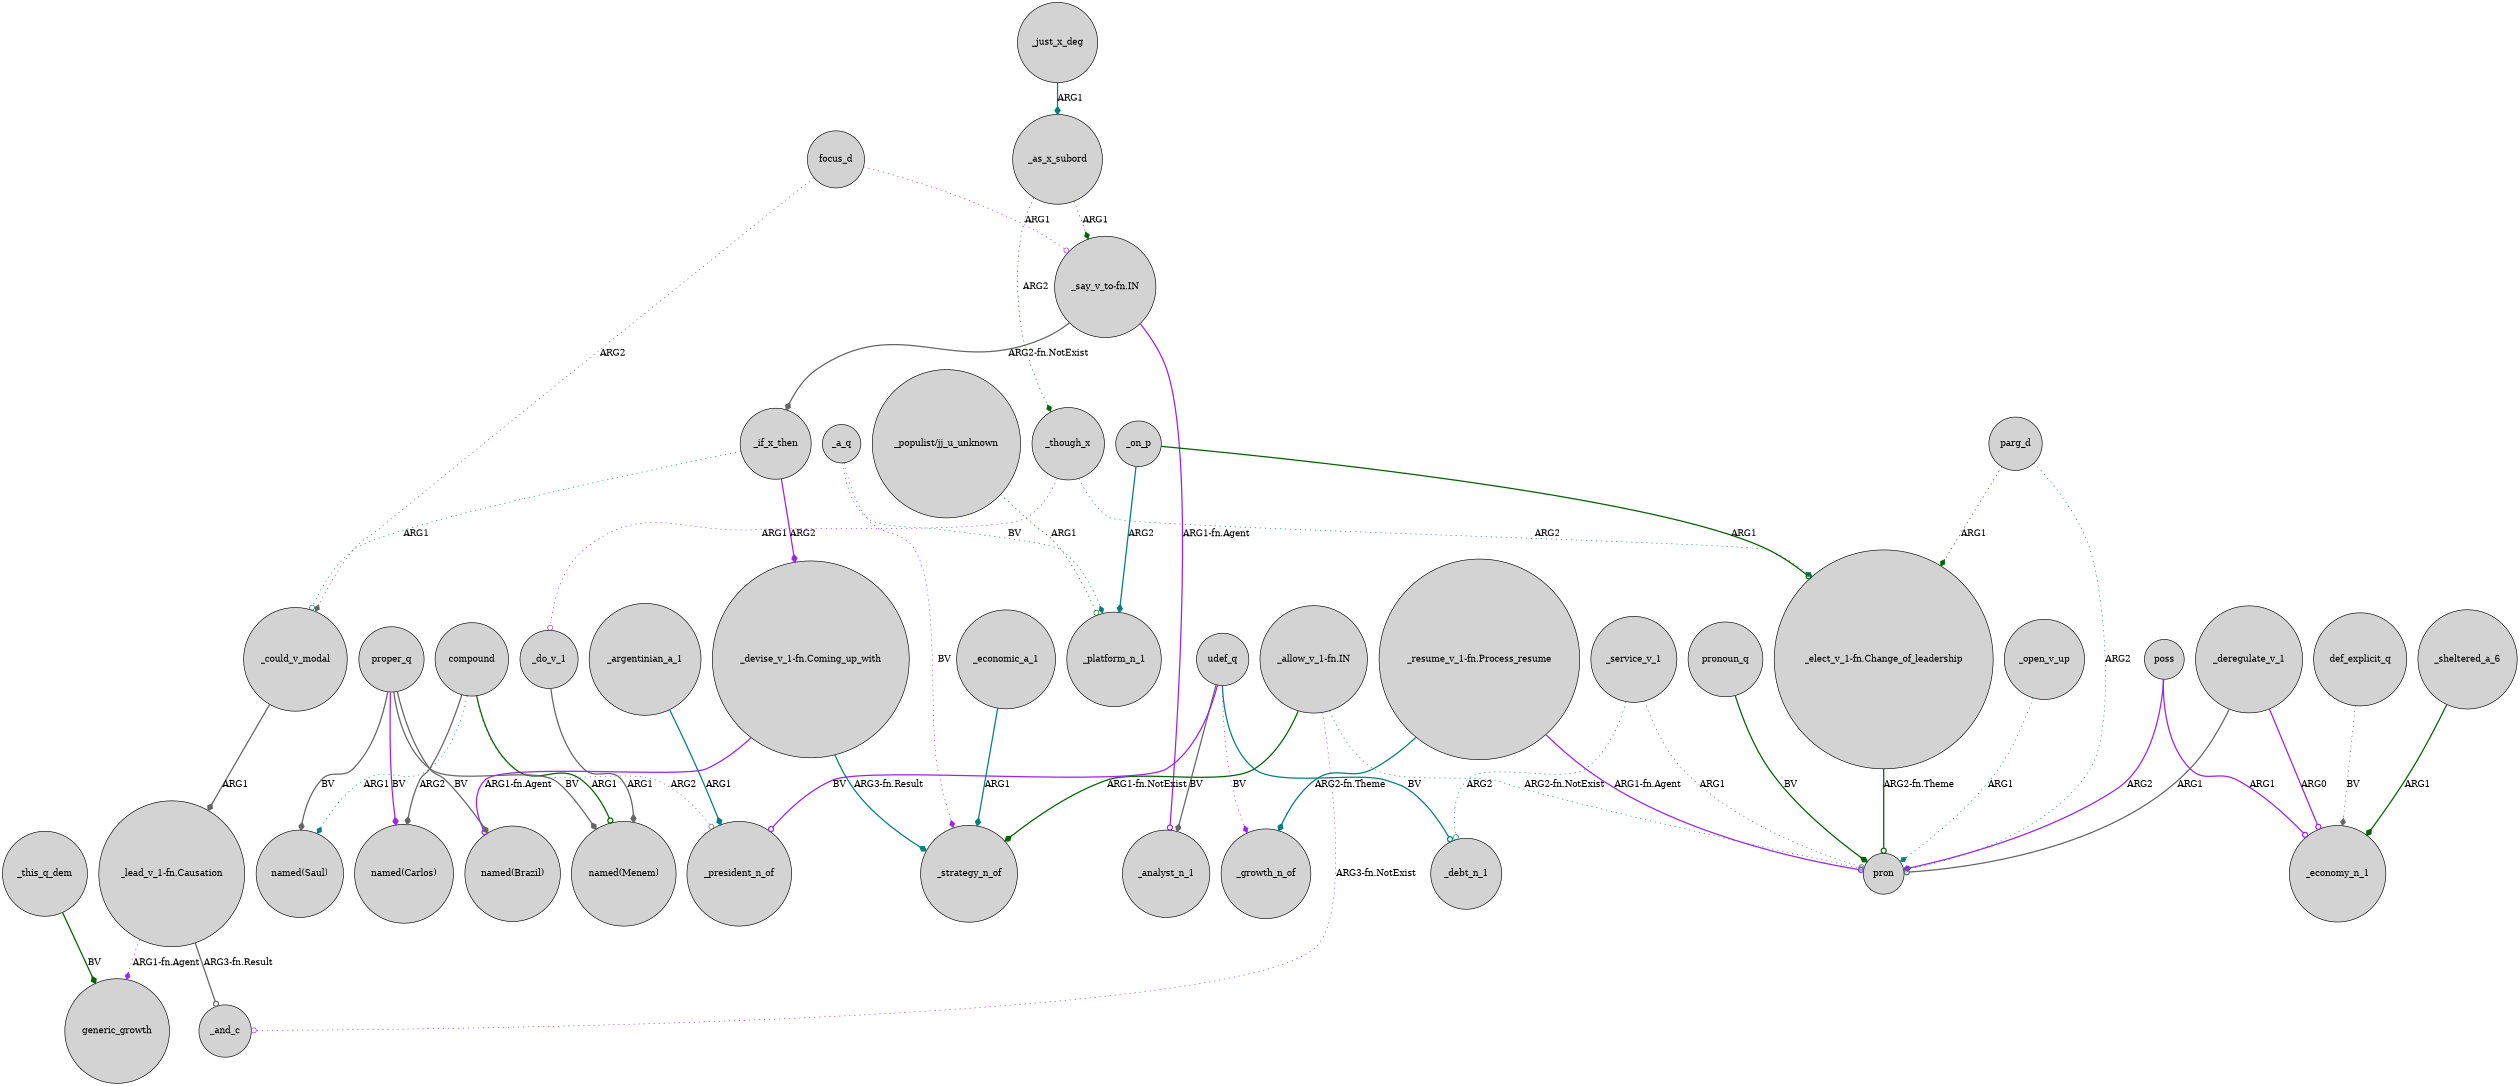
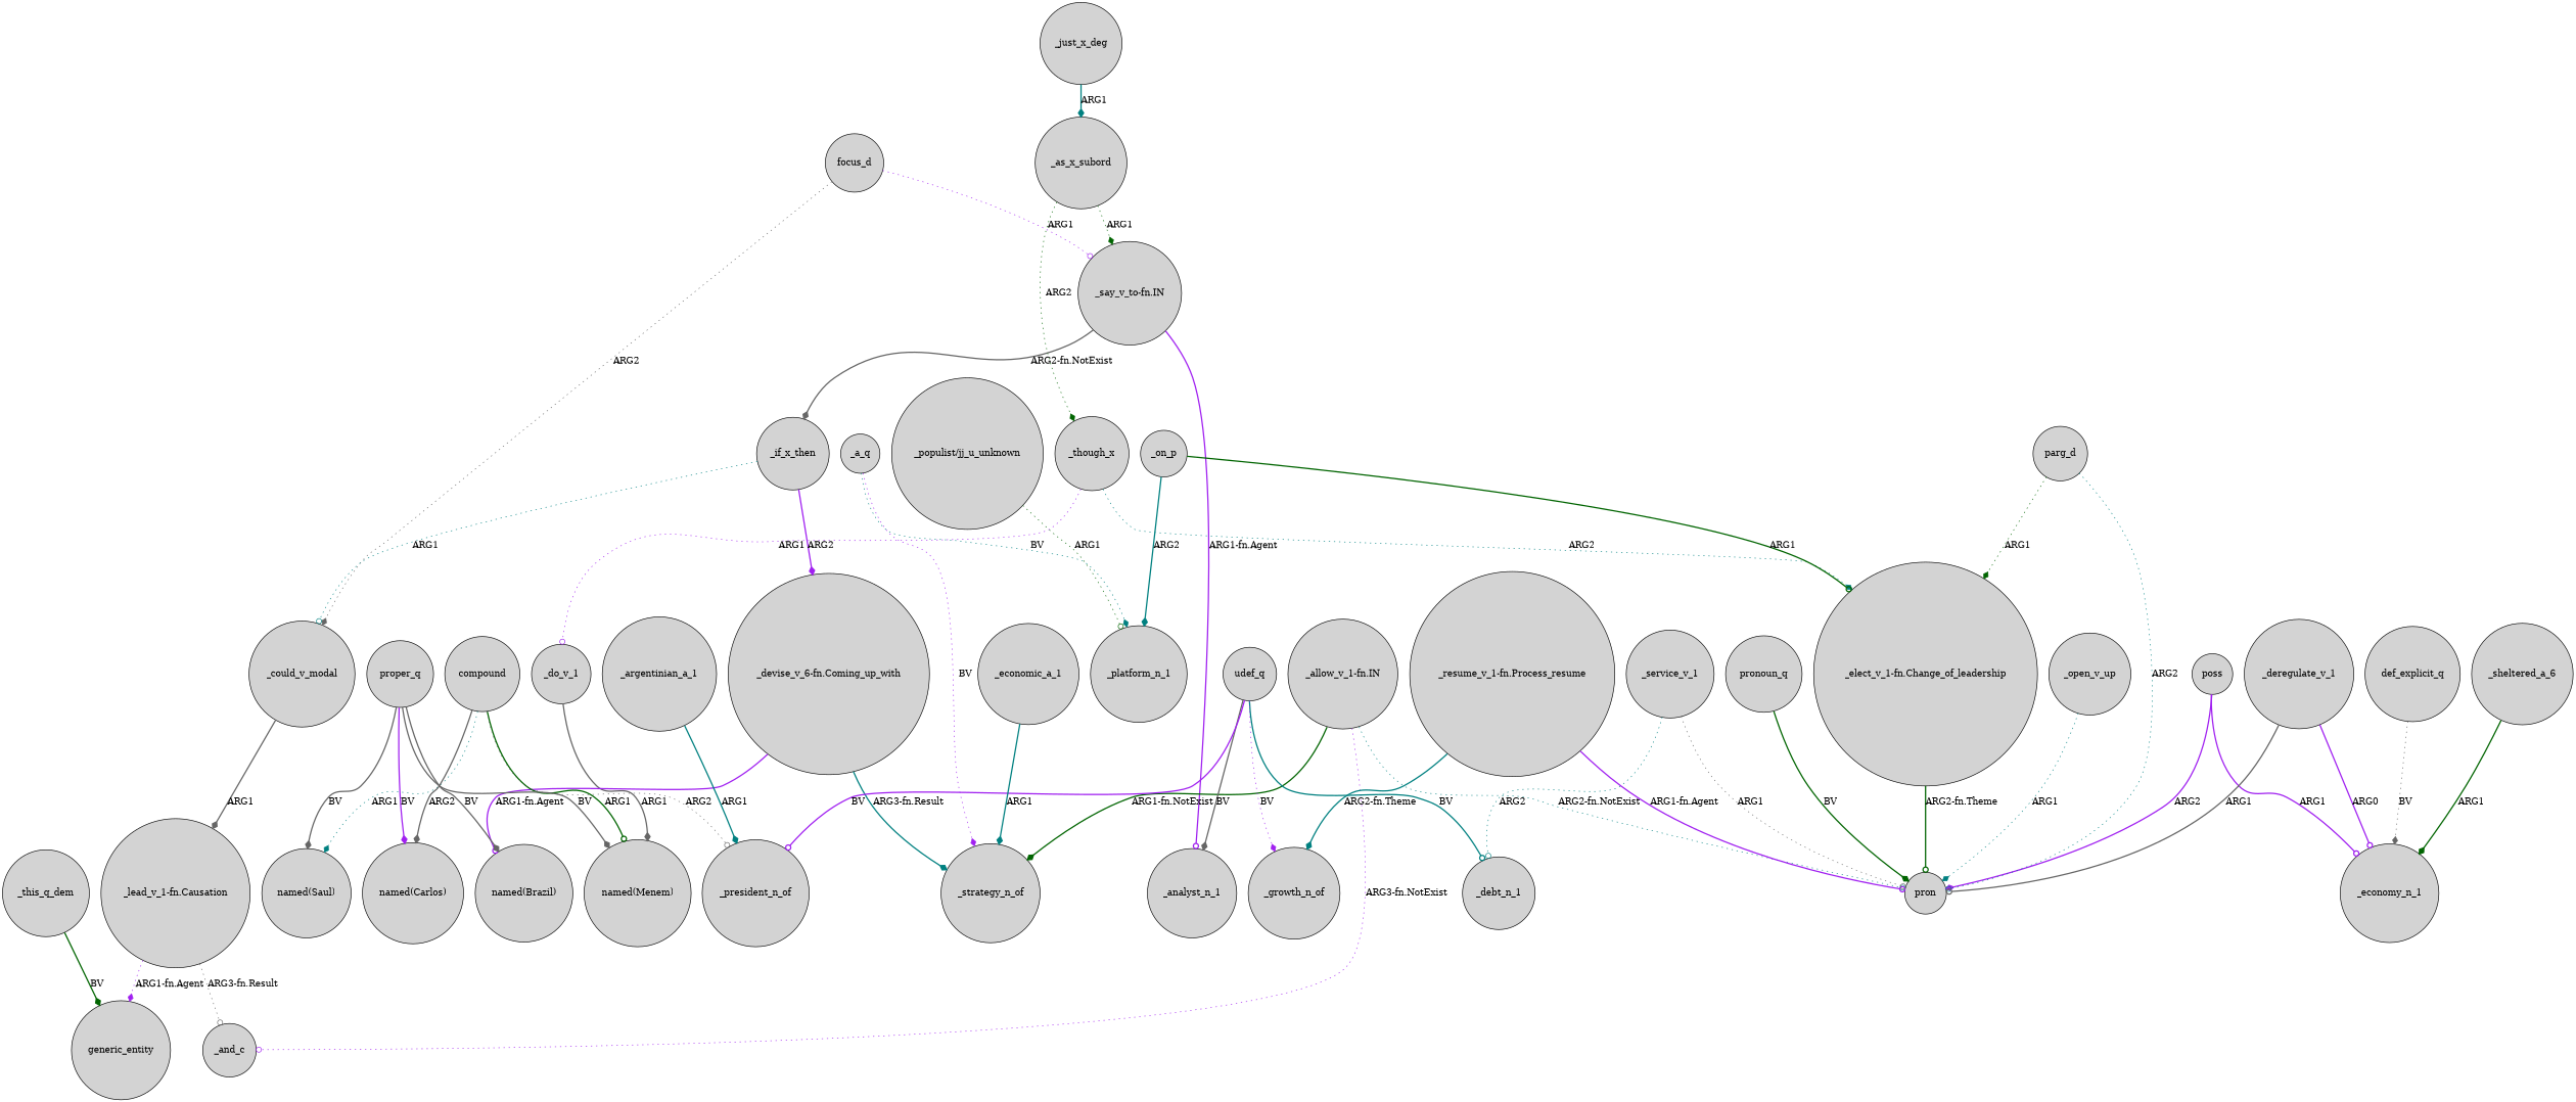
  digraph {
    node [shape=circle style=filled]
    edge [arrowhead=diamond color=purple style=bold]
    focus_d
    _could_v_modal
    "_say_v_to-fn.IN"
    "_lead_v_1-fn.Causation"
    _if_x_then
    _analyst_n_1
-   generic_entity [label=generic_growth]
+   generic_entity
    _and_c
    _just_x_deg
    _as_x_subord
    _though_x
    _do_v_1
    "_elect_v_1-fn.Change_of_leadership"
    "named(Menem)"
    pron
    _open_v_up
-   "_devise_v_1-fn.Coming_up_with"
+   "_devise_v_1-fn.Coming_up_with" [label="_devise_v_6-fn.Coming_up_with"]
    "named(Brazil)"
    _strategy_n_of
    compound
    _president_n_of
    "named(Saul)"
    "named(Carlos)"
    proper_q
    poss
    _economy_n_1
    "_allow_v_1-fn.IN"
    udef_q
    _debt_n_1
    _growth_n_of
    def_explicit_q
    n32 [label=_sheltered_a_6]
    "_resume_v_1-fn.Process_resume"
    parg_d
    _on_p
    _platform_n_1
    _service_v_1
    _deregulate_v_1
    pronoun_q
    _this_q_dem
    _a_q
    "_populist/jj_u_unknown"
    _argentinian_a_1
    _economic_a_1
    focus_d -> _could_v_modal [color=gray40 label=ARG2 style=dotted]
    focus_d -> "_say_v_to-fn.IN" [arrowhead=odot label=ARG1 style=dotted]
    _could_v_modal -> "_lead_v_1-fn.Causation" [color=gray40 label=ARG1]
    "_say_v_to-fn.IN" -> _if_x_then [color=gray40 label="ARG2-fn.NotExist"]
    "_say_v_to-fn.IN" -> _analyst_n_1 [arrowhead=odot label="ARG1-fn.Agent"]
    "_lead_v_1-fn.Causation" -> generic_entity [label="ARG1-fn.Agent" style=dotted]
-   "_lead_v_1-fn.Causation" -> _and_c [arrowhead=odot color=gray40 label="ARG3-fn.Result"]
+   "_lead_v_1-fn.Causation" -> _and_c [arrowhead=odot color=gray40 label="ARG3-fn.Result" style=dotted]
    _if_x_then -> _could_v_modal [arrowhead=odot color=teal label=ARG1 style=dotted]
    _if_x_then -> "_devise_v_1-fn.Coming_up_with" [label=ARG2]
    _just_x_deg -> _as_x_subord [color=teal label=ARG1]
    _as_x_subord -> "_say_v_to-fn.IN" [color=darkgreen label=ARG1 style=dotted]
    _as_x_subord -> _though_x [color=darkgreen label=ARG2 style=dotted]
    _though_x -> _do_v_1 [arrowhead=odot label=ARG1 style=dotted]
    _though_x -> "_elect_v_1-fn.Change_of_leadership" [color=teal label=ARG2 style=dotted]
    _do_v_1 -> "named(Menem)" [color=gray40 label=ARG1]
    "_elect_v_1-fn.Change_of_leadership" -> pron [arrowhead=odot color=darkgreen label="ARG2-fn.Theme"]
    _open_v_up -> pron [color=teal label=ARG1 style=dotted]
    "_devise_v_1-fn.Coming_up_with" -> "named(Brazil)" [arrowhead=odot label="ARG1-fn.Agent"]
    "_devise_v_1-fn.Coming_up_with" -> _strategy_n_of [color=teal label="ARG3-fn.Result"]
    compound -> "named(Menem)" [arrowhead=odot color=darkgreen label=ARG1]
    compound -> _president_n_of [arrowhead=odot color=gray40 label=ARG2 style=dotted]
    compound -> "named(Saul)" [color=teal label=ARG1 style=dotted]
    compound -> "named(Carlos)" [color=gray40 label=ARG2]
    proper_q -> "named(Menem)" [color=gray40 label=BV]
    proper_q -> "named(Brazil)" [color=gray40 label=BV]
    proper_q -> "named(Saul)" [color=gray40 label=BV]
    proper_q -> "named(Carlos)" [label=BV]
    poss -> pron [label=ARG2]
    poss -> _economy_n_1 [arrowhead=odot label=ARG1]
    "_allow_v_1-fn.IN" -> _and_c [arrowhead=odot label="ARG3-fn.NotExist" style=dotted]
    "_allow_v_1-fn.IN" -> pron [arrowhead=odot color=teal label="ARG2-fn.NotExist" style=dotted]
    "_allow_v_1-fn.IN" -> _strategy_n_of [color=darkgreen label="ARG1-fn.NotExist"]
    udef_q -> _analyst_n_1 [color=gray40 label=BV]
    udef_q -> _president_n_of [arrowhead=odot label=BV]
    udef_q -> _debt_n_1 [arrowhead=odot color=teal label=BV]
    udef_q -> _growth_n_of [label=BV style=dotted]
    def_explicit_q -> _economy_n_1 [color=gray40 label=BV style=dotted]
    n32 -> _economy_n_1 [color=darkgreen label=ARG1]
    "_resume_v_1-fn.Process_resume" -> pron [arrowhead=odot label="ARG1-fn.Agent"]
    "_resume_v_1-fn.Process_resume" -> _growth_n_of [color=teal label="ARG2-fn.Theme"]
    parg_d -> "_elect_v_1-fn.Change_of_leadership" [color=darkgreen label=ARG1 style=dotted]
    parg_d -> pron [arrowhead=odot color=teal label=ARG2 style=dotted]
    _on_p -> "_elect_v_1-fn.Change_of_leadership" [arrowhead=odot color=darkgreen label=ARG1]
    _on_p -> _platform_n_1 [color=teal label=ARG2]
    _service_v_1 -> pron [arrowhead=odot color=gray40 label=ARG1 style=dotted]
    _service_v_1 -> _debt_n_1 [arrowhead=odot color=teal label=ARG2 style=dotted]
    _deregulate_v_1 -> pron [arrowhead=odot color=gray40 label=ARG1]
    _deregulate_v_1 -> _economy_n_1 [arrowhead=odot label=ARG0]
    pronoun_q -> pron [color=darkgreen label=BV]
    _this_q_dem -> generic_entity [color=darkgreen label=BV]
    _a_q -> _strategy_n_of [label=BV style=dotted]
    _a_q -> _platform_n_1 [color=teal label=BV style=dotted]
    "_populist/jj_u_unknown" -> _platform_n_1 [arrowhead=odot color=darkgreen label=ARG1 style=dotted]
    _argentinian_a_1 -> _president_n_of [color=teal label=ARG1]
    _economic_a_1 -> _strategy_n_of [color=teal label=ARG1]
  }
